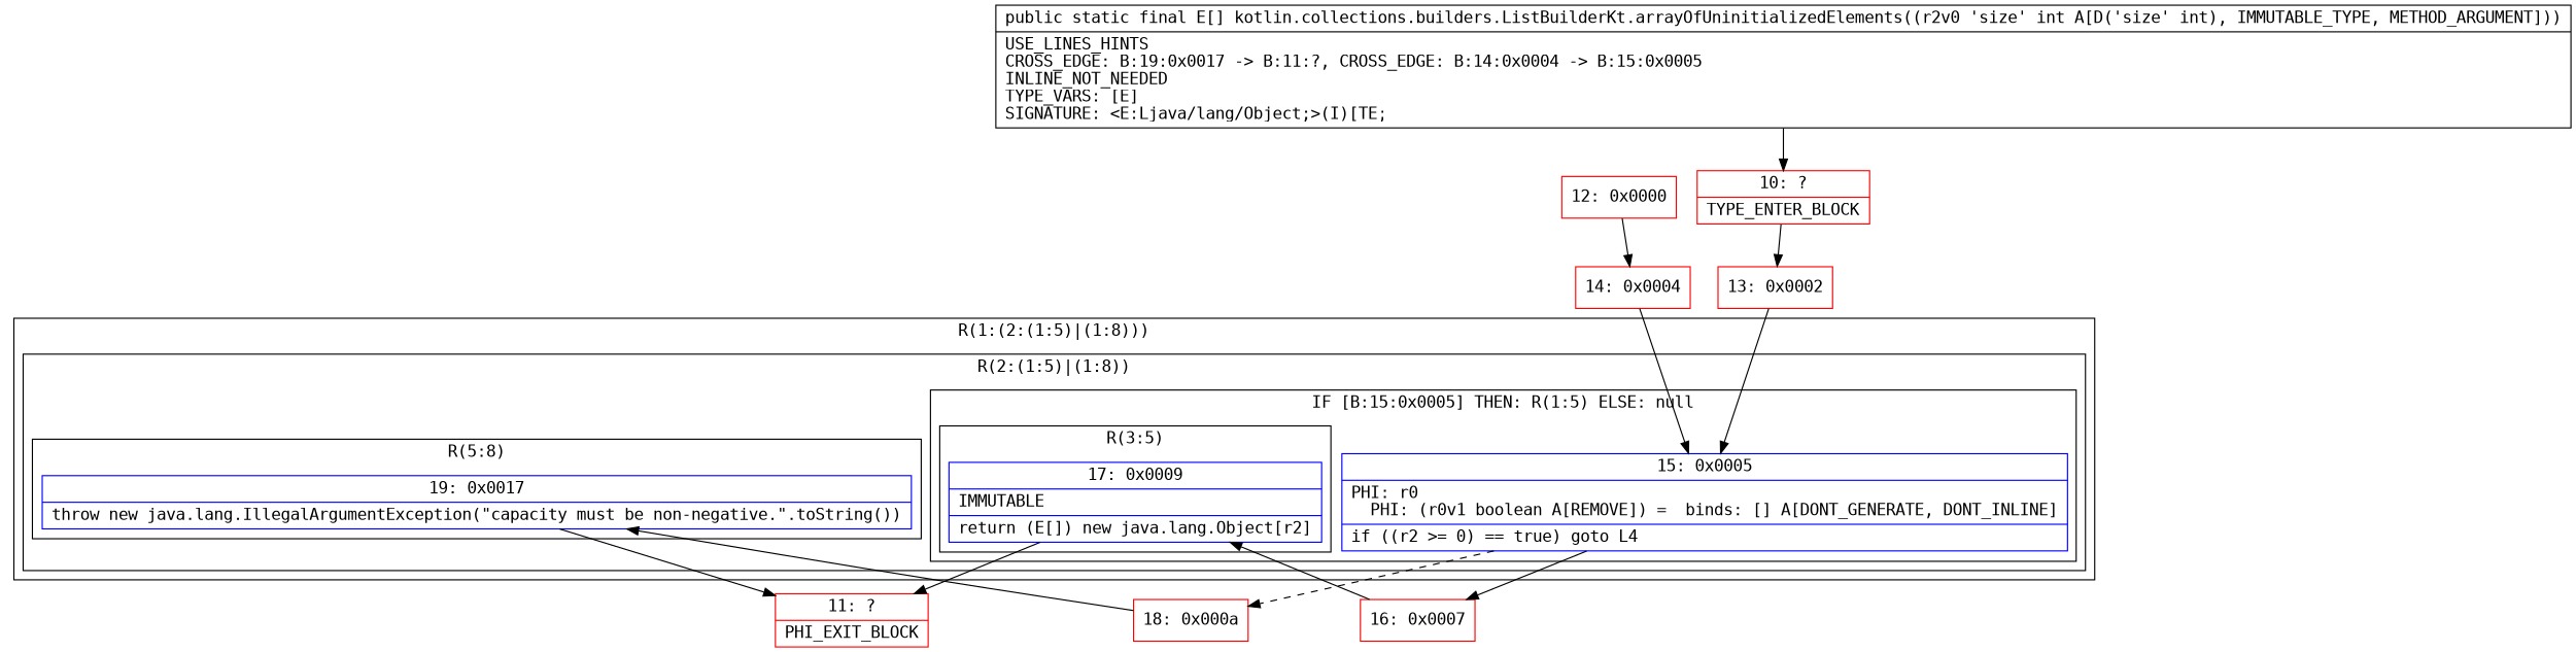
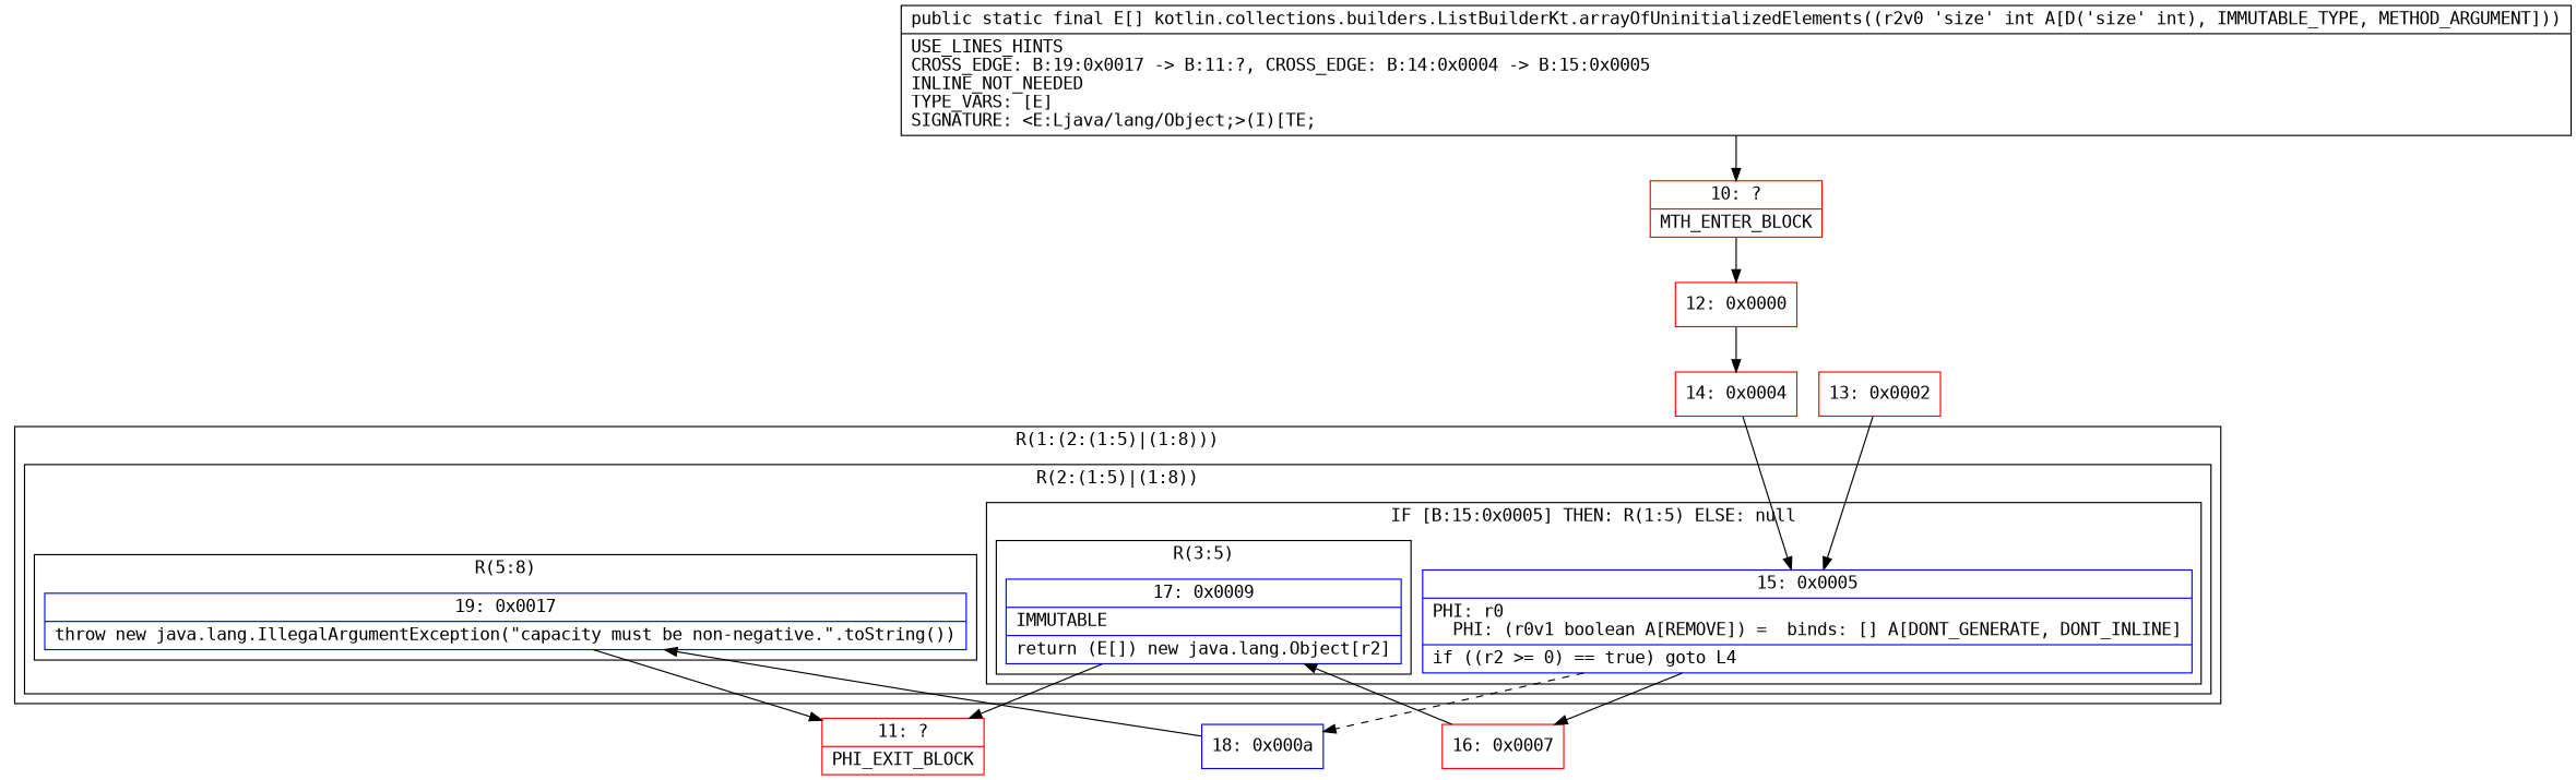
  digraph {
    fontname="DejaVu Sans Mono"
    node [color=red fontname="DejaVu Sans Mono" shape=record]
    edge [fontname="DejaVu Sans Mono"]
    n1 [color=blue label="{17\:\ 0x0009|IMMUTABLE\l|return (E[]) new java.lang.Object[r2]\l}"]
    n2 [color=blue label="{15\:\ 0x0005|PHI: r0 \l  PHI: (r0v1 boolean A[REMOVE]) =  binds: [] A[DONT_GENERATE, DONT_INLINE]\l|if ((r2 \>= 0) == true) goto L4\l}"]
    n3 [color=blue label="{19\:\ 0x0017|throw new java.lang.IllegalArgumentException(\"capacity must be non\-negative.\".toString())\l}"]
    n4 [label="{11\:\ ?|PHI_EXIT_BLOCK\l}"]
    n5 [label="{16\:\ 0x0007}"]
-   n6 [label="{18\:\ 0x000a}"]
-   n7 [label="{10\:\ ?|TYPE_ENTER_BLOCK\l}"]
+   n6 [color=blue label="{18\:\ 0x000a}"]
+   n7 [label="{10\:\ ?|MTH_ENTER_BLOCK\l}"]
    n8 [label="{12\:\ 0x0000}"]
    n9 [label="{14\:\ 0x0004}"]
    n10 [label="{13\:\ 0x0002}"]
    n11 [label="{public static final E[] kotlin.collections.builders.ListBuilderKt.arrayOfUninitializedElements((r2v0 'size' int A[D('size' int), IMMUTABLE_TYPE, METHOD_ARGUMENT]))  | USE_LINES_HINTS\lCROSS_EDGE: B:19:0x0017 \-\> B:11:?, CROSS_EDGE: B:14:0x0004 \-\> B:15:0x0005\lINLINE_NOT_NEEDED\lTYPE_VARS: [E]\lSIGNATURE: \<E:Ljava\/lang\/Object;\>(I)[TE;\l}" color=""]
    subgraph cluster_1 {
      label="R(1:(2:(1:5)|(1:8)))"
      subgraph cluster_2 {
        label="R(2:(1:5)|(1:8))"
        subgraph cluster_3 {
          label="IF [B:15:0x0005] THEN: R(1:5) ELSE: null"
          n2
          subgraph cluster_4 {
            label="R(3:5)"
            n1
          }
        }
        subgraph cluster_5 {
          label="R(5:8)"
          n3
        }
      }
    }
    n1 -> n4
    n2 -> n5
    n2 -> n6 [style=dashed]
    n3 -> n4
    n5 -> n1
    n6 -> n3
-   n7 -> n10
+   n7 -> n8
    n8 -> n9
    n9 -> n2
    n10 -> n2
    n11 -> n7
  }
